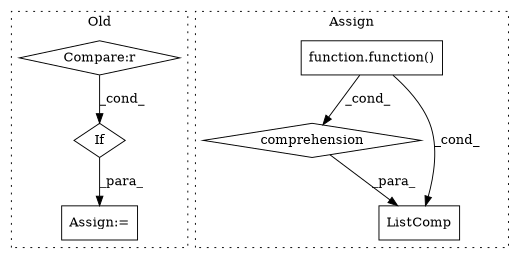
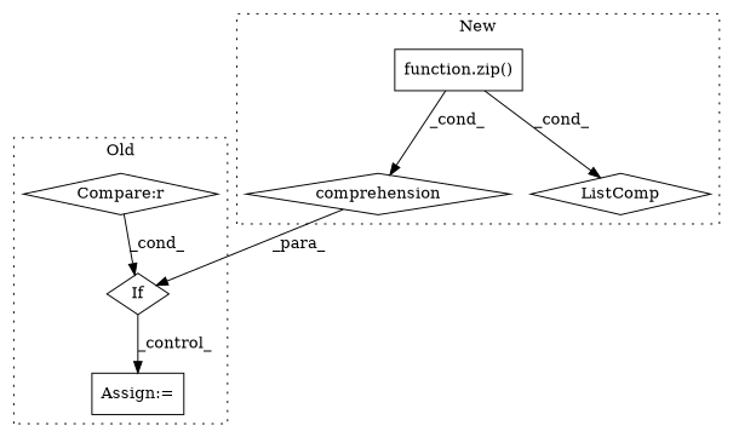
  digraph {
    node [shape=diamond]
    n1 [a=96 l="3,14" label=If s="1477,1505"]
    n2 [a=68 l=6 label="Assign:=" s=1528 shape=box]
    n3 [a=40 l=25 label="Compare:r" s=1480]
-   n4 [a=75 l="4,1" label="function.function()" s="2140,2167" shape=box]
+   n4 [a=75 l="4,1" label="function.zip()" s="2140,2167" shape=box]
    n5 [a=45 l=3 label=comprehension s=2123]
-   n6 [a=106 l=79 label=ListComp s=2090 shape=box]
+   n6 [a=106 l=79 label=ListComp s=2090]
    subgraph cluster_1 {
      label=Old
      style=dotted
      n1
      n2
      n3
    }
    subgraph cluster_2 {
-     label=Assign
+     label=New
      style=dotted
      n4
      n5
      n6
    }
-   n1 -> n2 [label=_para_]
+   n1 -> n2 [label=_control_]
    n3 -> n1 [label=_cond_]
    n4 -> n5 [label=_cond_]
    n4 -> n6 [label=_cond_]
-   n5 -> n6 [label=_para_]
+   n5 -> n1 [label=_para_]
  }
